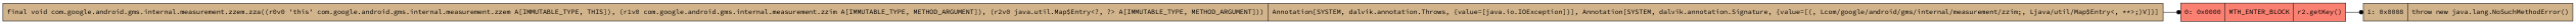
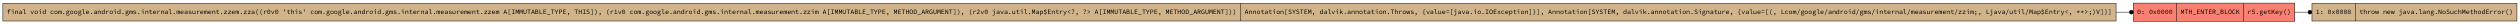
  digraph {
    rankdir=LR
    fontname="Source Code Pro"
    node [shape=record style=filled fillcolor=tan fontname="Source Code Pro"]
    edge [arrowhead=dot fontname="Source Code Pro"]
-   n1 [label="{0\:\ 0x0000|MTH_ENTER_BLOCK\l|r2.getKey()\l}" fillcolor=salmon]
+   n1 [label="{0\:\ 0x0000|MTH_ENTER_BLOCK\l|r5.getKey()\l}" fillcolor=salmon]
    n2 [label="{1\:\ 0x0008|throw new java.lang.NoSuchMethodError()\l}"]
    n3 [label="{final void com.google.android.gms.internal.measurement.zzem.zza((r0v0 'this' com.google.android.gms.internal.measurement.zzem A[IMMUTABLE_TYPE, THIS]), (r1v0 com.google.android.gms.internal.measurement.zzim A[IMMUTABLE_TYPE, METHOD_ARGUMENT]), (r2v0 java.util.Map$Entry\<?, ?\> A[IMMUTABLE_TYPE, METHOD_ARGUMENT]))  | Annotation[SYSTEM, dalvik.annotation.Throws, \{value=[java.io.IOException]\}], Annotation[SYSTEM, dalvik.annotation.Signature, \{value=[(, Lcom\/google\/android\/gms\/internal\/measurement\/zzim;, Ljava\/util\/Map$Entry\<, **\>;)V]\}]\l}"]
    n1 -> n2
    n3 -> n1
  }
